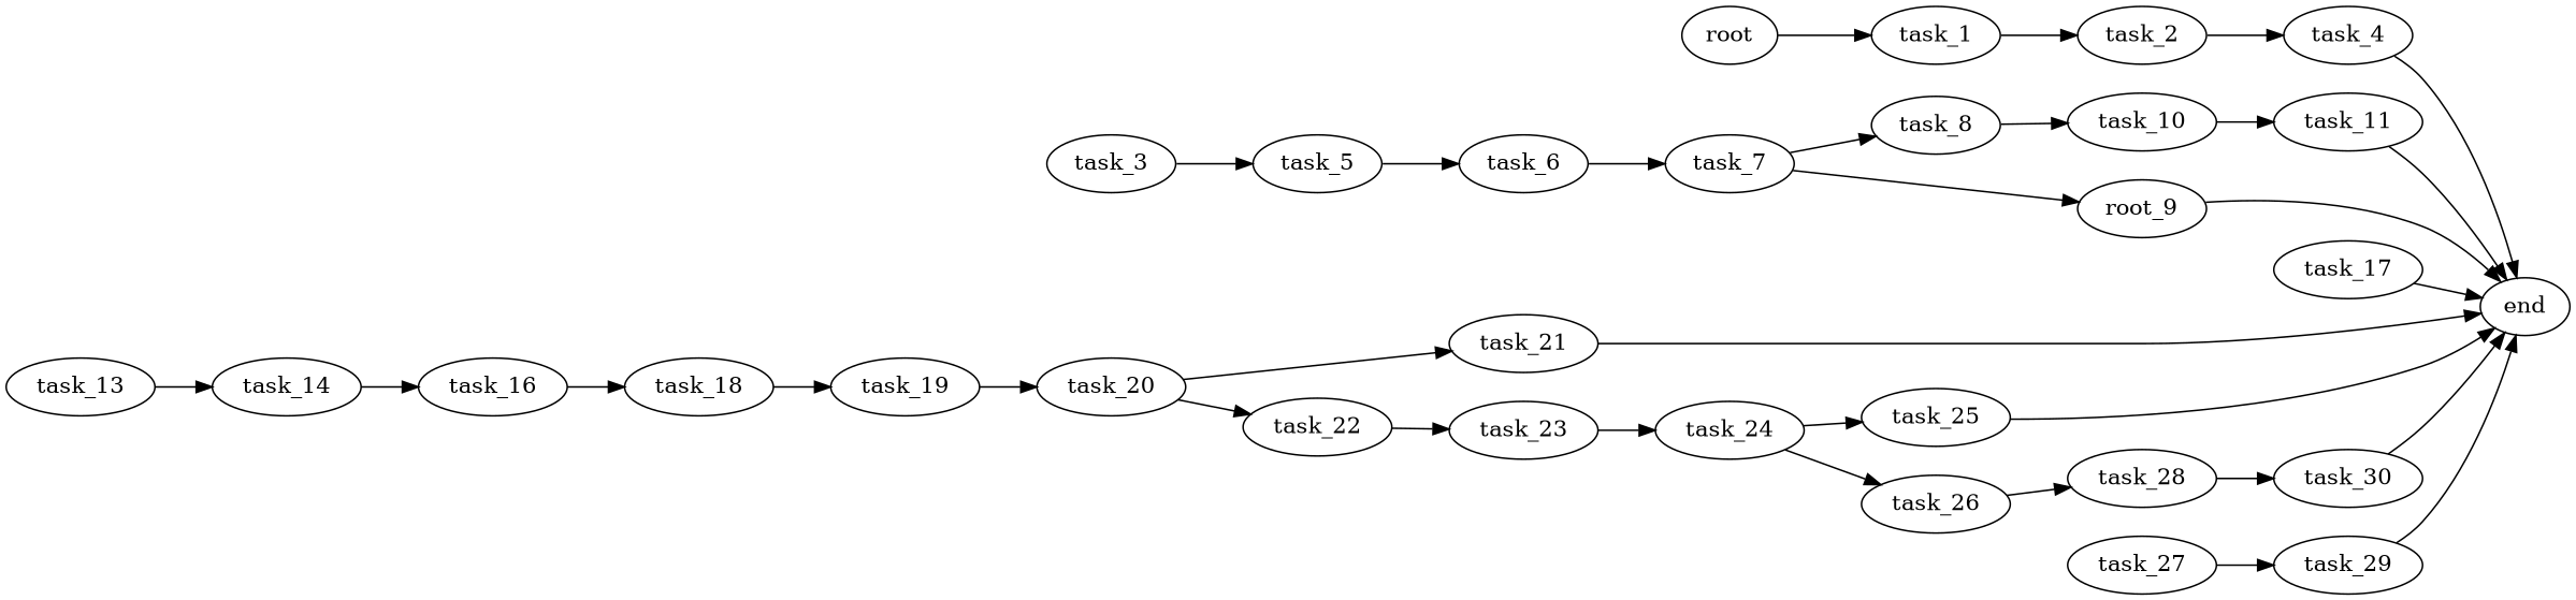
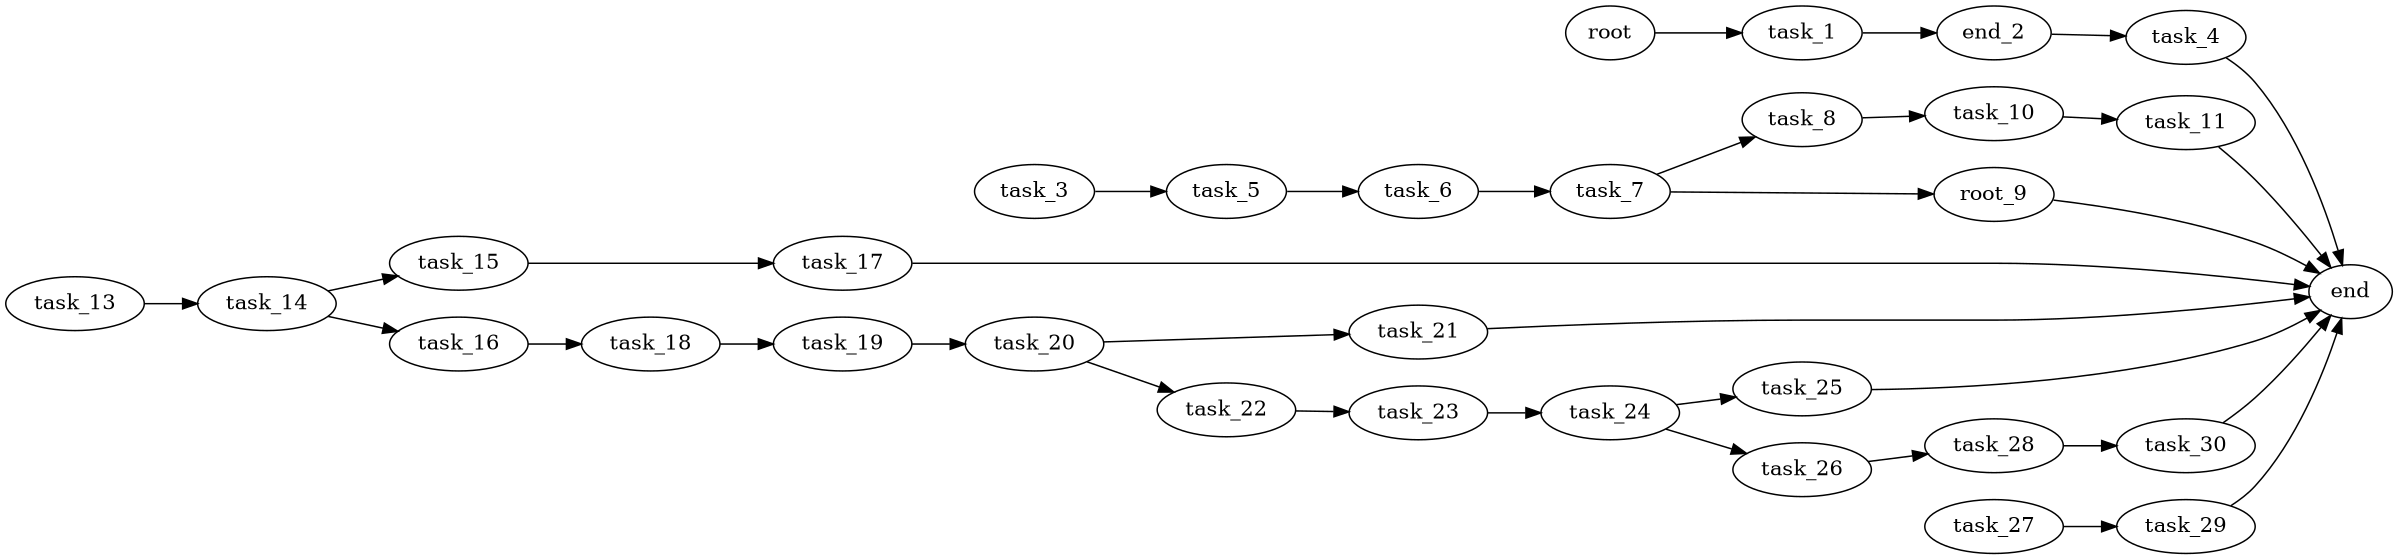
  digraph {
    rankdir=LR
    root
    task_1
-   task_2
+   task_2 [label=end_2]
    task_4
    task_3
    task_5
    end
    task_6
    task_7
    task_8
    n11 [label=root_9]
    task_10
    task_11
    task_13
    task_14
+   task_15
    task_16
    task_17
    task_18
    task_19
    task_20
    task_21
    task_22
    task_23
    task_24
    task_25
    task_26
    task_28
    task_27
    task_29
    task_30
    root -> task_1
    task_1 -> task_2
    task_2 -> task_4
    task_4 -> end
    task_3 -> task_5
    task_5 -> task_6
    task_6 -> task_7
    task_7 -> task_8
    task_7 -> n11
    task_8 -> task_10
    n11 -> end
    task_10 -> task_11
    task_11 -> end
    task_13 -> task_14
+   task_14 -> task_15
    task_14 -> task_16
+   task_15 -> task_17
    task_16 -> task_18
    task_17 -> end
    task_18 -> task_19
    task_19 -> task_20
    task_20 -> task_21
    task_20 -> task_22
    task_21 -> end
    task_22 -> task_23
    task_23 -> task_24
    task_24 -> task_25
    task_24 -> task_26
    task_25 -> end
    task_26 -> task_28
    task_28 -> task_30
    task_27 -> task_29
    task_29 -> end
    task_30 -> end
  }
